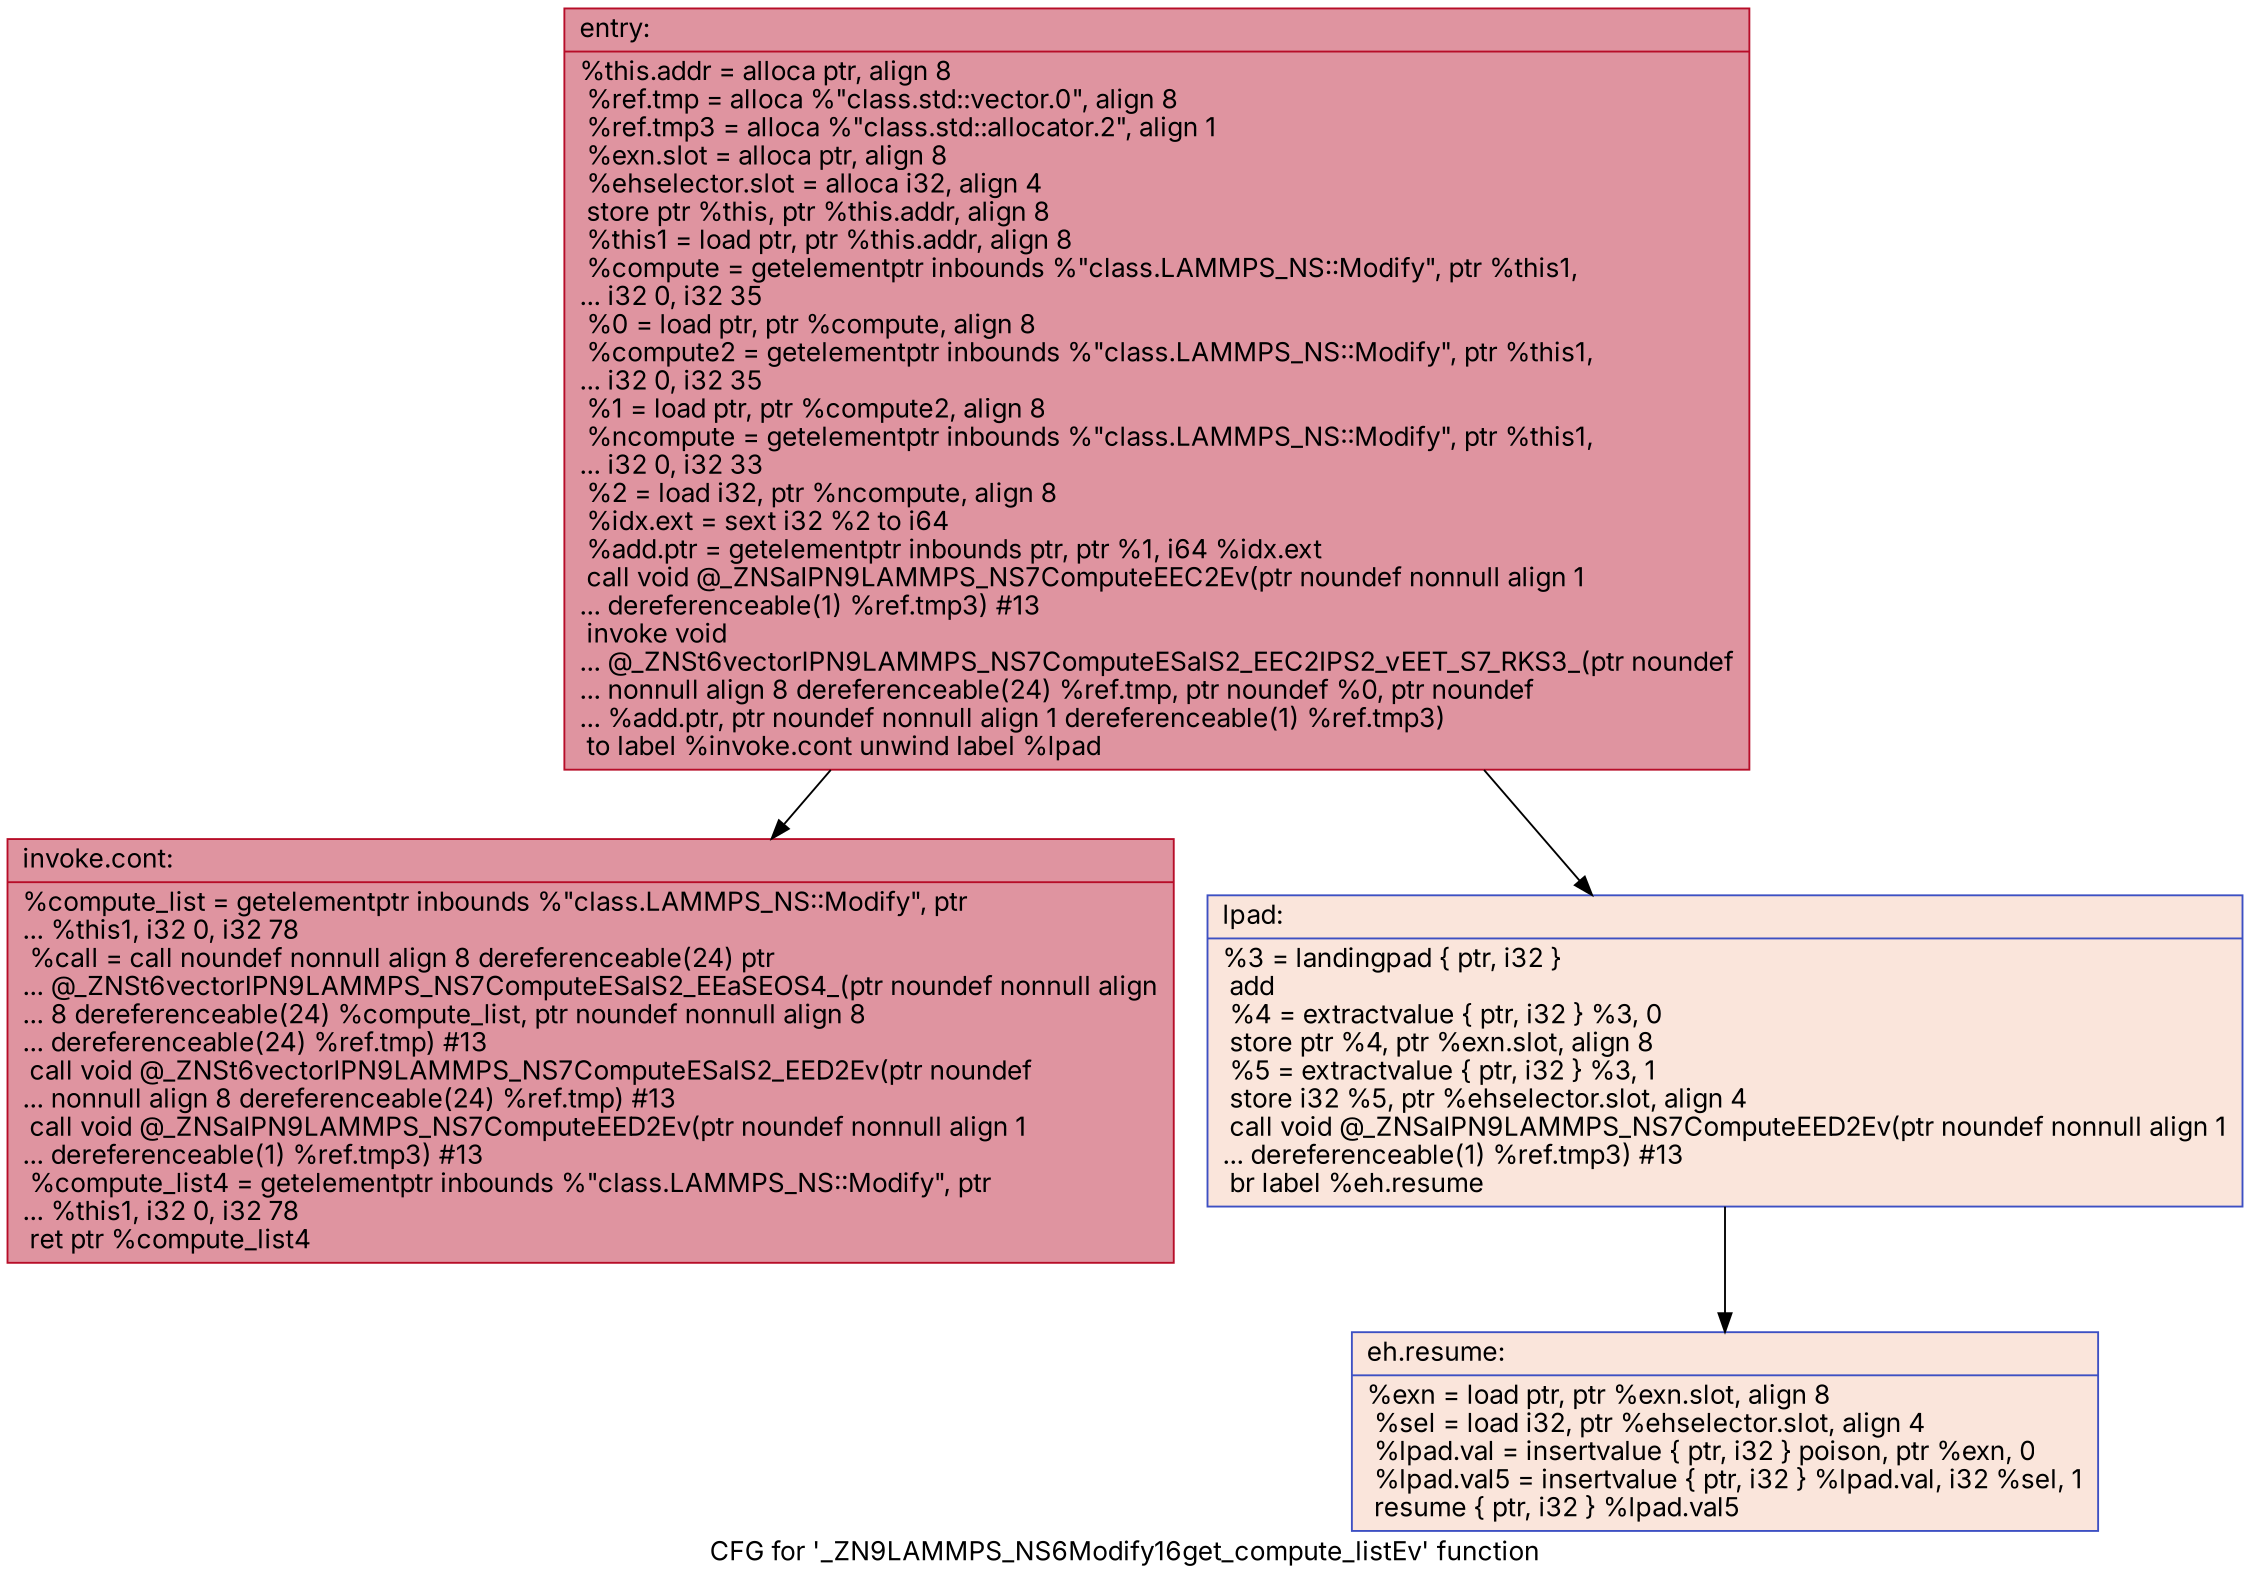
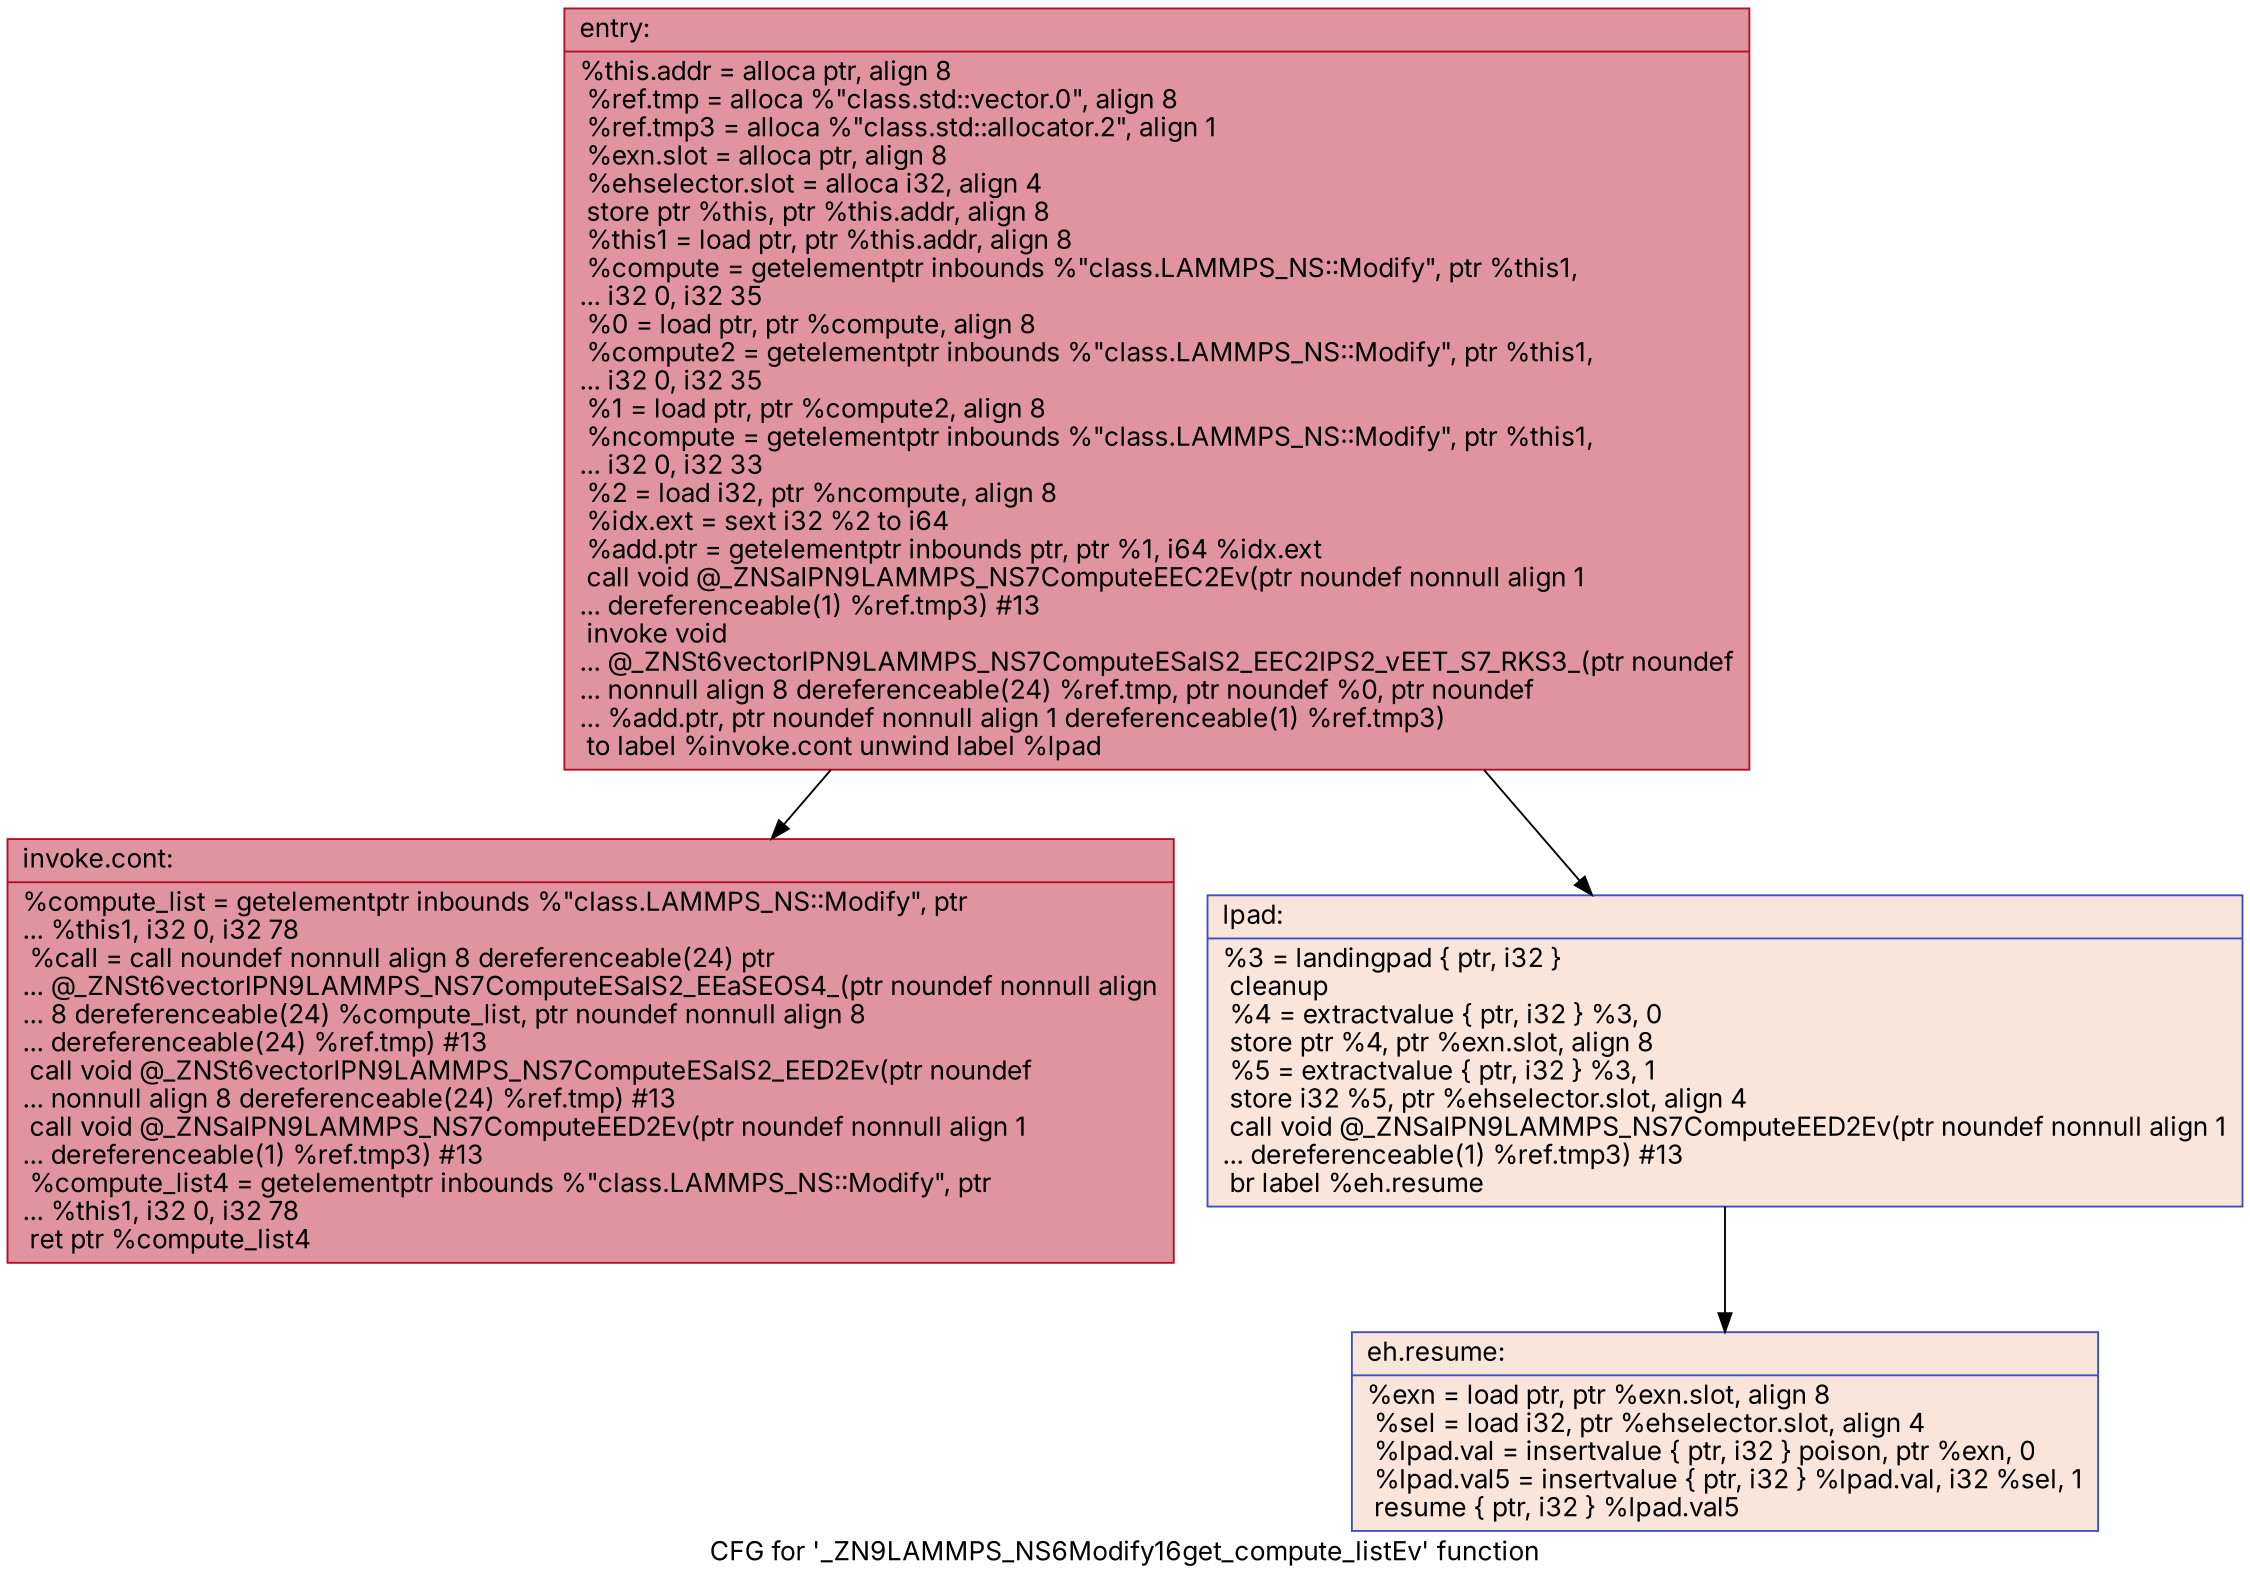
  digraph {
    label="CFG for '_ZN9LAMMPS_NS6Modify16get_compute_listEv' function"
    fontname=Inter
    node [color="#b70d28ff" fillcolor="#b70d2870" fontname=Inter shape=record style=filled]
    edge [fontname=Inter]
    n1 [label="{entry:\l|  %this.addr = alloca ptr, align 8\l  %ref.tmp = alloca %\"class.std::vector.0\", align 8\l  %ref.tmp3 = alloca %\"class.std::allocator.2\", align 1\l  %exn.slot = alloca ptr, align 8\l  %ehselector.slot = alloca i32, align 4\l  store ptr %this, ptr %this.addr, align 8\l  %this1 = load ptr, ptr %this.addr, align 8\l  %compute = getelementptr inbounds %\"class.LAMMPS_NS::Modify\", ptr %this1,\l... i32 0, i32 35\l  %0 = load ptr, ptr %compute, align 8\l  %compute2 = getelementptr inbounds %\"class.LAMMPS_NS::Modify\", ptr %this1,\l... i32 0, i32 35\l  %1 = load ptr, ptr %compute2, align 8\l  %ncompute = getelementptr inbounds %\"class.LAMMPS_NS::Modify\", ptr %this1,\l... i32 0, i32 33\l  %2 = load i32, ptr %ncompute, align 8\l  %idx.ext = sext i32 %2 to i64\l  %add.ptr = getelementptr inbounds ptr, ptr %1, i64 %idx.ext\l  call void @_ZNSaIPN9LAMMPS_NS7ComputeEEC2Ev(ptr noundef nonnull align 1\l... dereferenceable(1) %ref.tmp3) #13\l  invoke void\l... @_ZNSt6vectorIPN9LAMMPS_NS7ComputeESaIS2_EEC2IPS2_vEET_S7_RKS3_(ptr noundef\l... nonnull align 8 dereferenceable(24) %ref.tmp, ptr noundef %0, ptr noundef\l... %add.ptr, ptr noundef nonnull align 1 dereferenceable(1) %ref.tmp3)\l          to label %invoke.cont unwind label %lpad\l}"]
    n2 [label="{invoke.cont:\l|  %compute_list = getelementptr inbounds %\"class.LAMMPS_NS::Modify\", ptr\l... %this1, i32 0, i32 78\l  %call = call noundef nonnull align 8 dereferenceable(24) ptr\l... @_ZNSt6vectorIPN9LAMMPS_NS7ComputeESaIS2_EEaSEOS4_(ptr noundef nonnull align\l... 8 dereferenceable(24) %compute_list, ptr noundef nonnull align 8\l... dereferenceable(24) %ref.tmp) #13\l  call void @_ZNSt6vectorIPN9LAMMPS_NS7ComputeESaIS2_EED2Ev(ptr noundef\l... nonnull align 8 dereferenceable(24) %ref.tmp) #13\l  call void @_ZNSaIPN9LAMMPS_NS7ComputeEED2Ev(ptr noundef nonnull align 1\l... dereferenceable(1) %ref.tmp3) #13\l  %compute_list4 = getelementptr inbounds %\"class.LAMMPS_NS::Modify\", ptr\l... %this1, i32 0, i32 78\l  ret ptr %compute_list4\l}"]
-   n3 [color="#3d50c3ff" fillcolor="#f4c5ad70" label="{lpad:\l|  %3 = landingpad \{ ptr, i32 \}\l          add\l  %4 = extractvalue \{ ptr, i32 \} %3, 0\l  store ptr %4, ptr %exn.slot, align 8\l  %5 = extractvalue \{ ptr, i32 \} %3, 1\l  store i32 %5, ptr %ehselector.slot, align 4\l  call void @_ZNSaIPN9LAMMPS_NS7ComputeEED2Ev(ptr noundef nonnull align 1\l... dereferenceable(1) %ref.tmp3) #13\l  br label %eh.resume\l}"]
+   n3 [color="#3d50c3ff" fillcolor="#f4c5ad70" label="{lpad:\l|  %3 = landingpad \{ ptr, i32 \}\l          cleanup\l  %4 = extractvalue \{ ptr, i32 \} %3, 0\l  store ptr %4, ptr %exn.slot, align 8\l  %5 = extractvalue \{ ptr, i32 \} %3, 1\l  store i32 %5, ptr %ehselector.slot, align 4\l  call void @_ZNSaIPN9LAMMPS_NS7ComputeEED2Ev(ptr noundef nonnull align 1\l... dereferenceable(1) %ref.tmp3) #13\l  br label %eh.resume\l}"]
    n4 [color="#3d50c3ff" fillcolor="#f4c5ad70" label="{eh.resume:\l|  %exn = load ptr, ptr %exn.slot, align 8\l  %sel = load i32, ptr %ehselector.slot, align 4\l  %lpad.val = insertvalue \{ ptr, i32 \} poison, ptr %exn, 0\l  %lpad.val5 = insertvalue \{ ptr, i32 \} %lpad.val, i32 %sel, 1\l  resume \{ ptr, i32 \} %lpad.val5\l}"]
    n1 -> n2
    n1 -> n3
    n3 -> n4
  }
